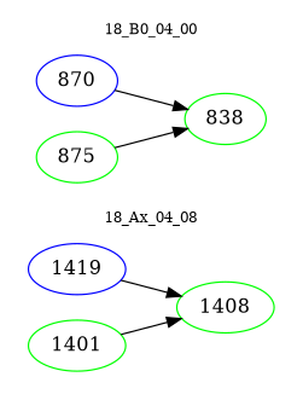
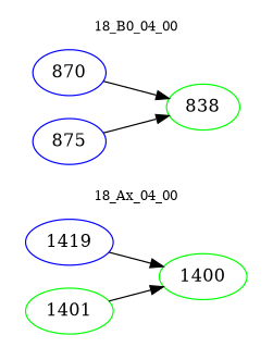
  digraph {
    rankdir=LR
    node [color=green]
    edge [color=black]
    n1 [color=blue label=1419]
-   n2 [label=1408]
+   n2 [label=1400]
    n3 [label=1401]
    n4 [color=blue label=870]
    n5 [label=838]
-   n6 [label=875]
+   n6 [color=blue label=875]
    subgraph cluster_1 {
      color=white
      fontsize=10
-     label="18_Ax_04_08"
+     label="18_Ax_04_00"
      n1
      n2
      n3
    }
    subgraph cluster_2 {
      color=white
      fontsize=10
      label="18_B0_04_00"
      n4
      n5
      n6
    }
    n1 -> n2
    n3 -> n2
    n4 -> n5
    n6 -> n5
  }
